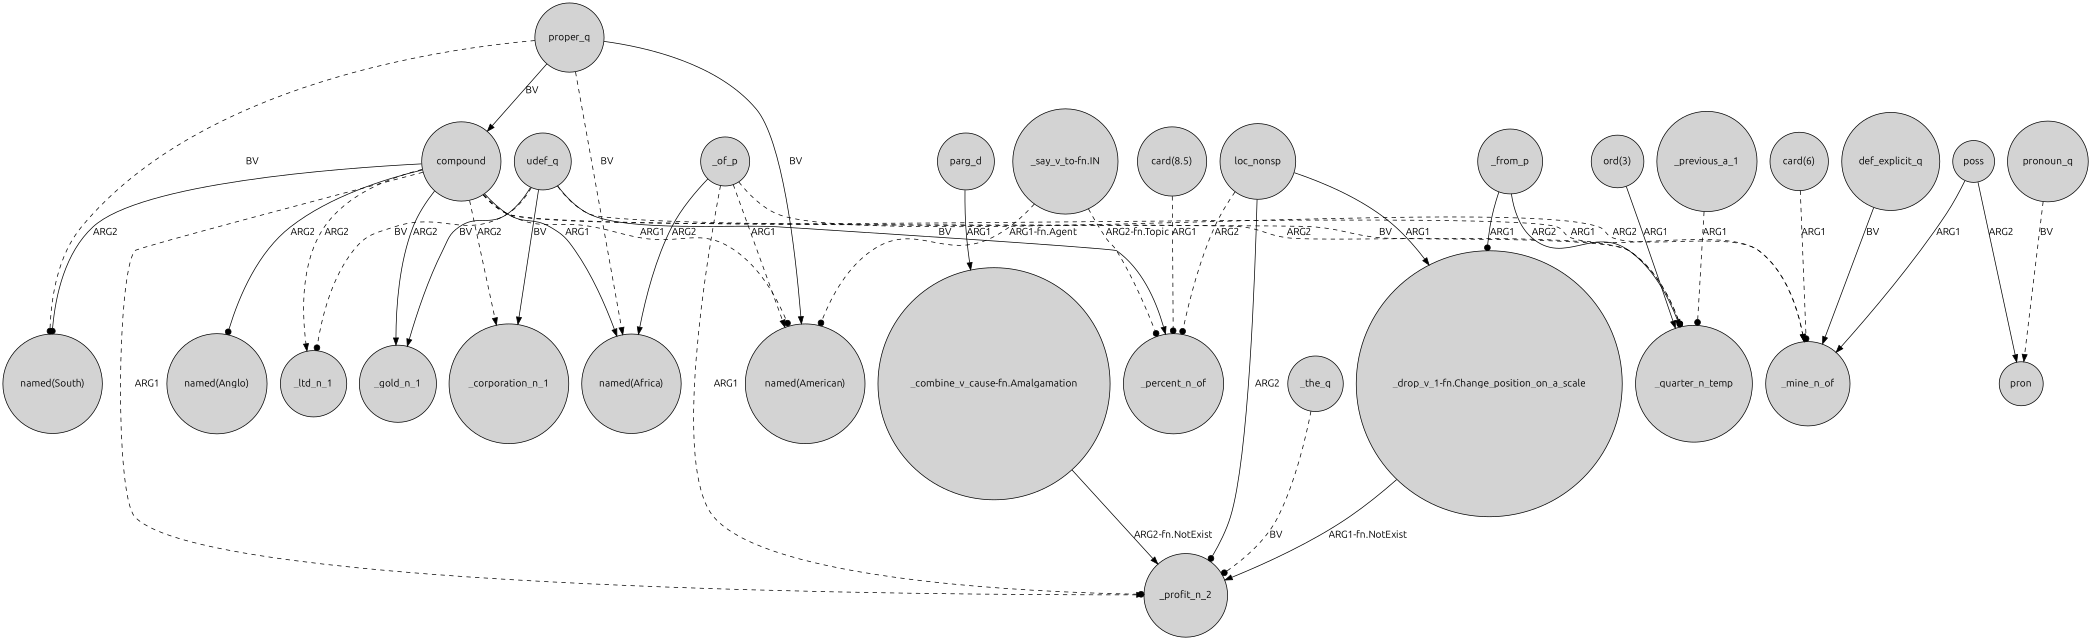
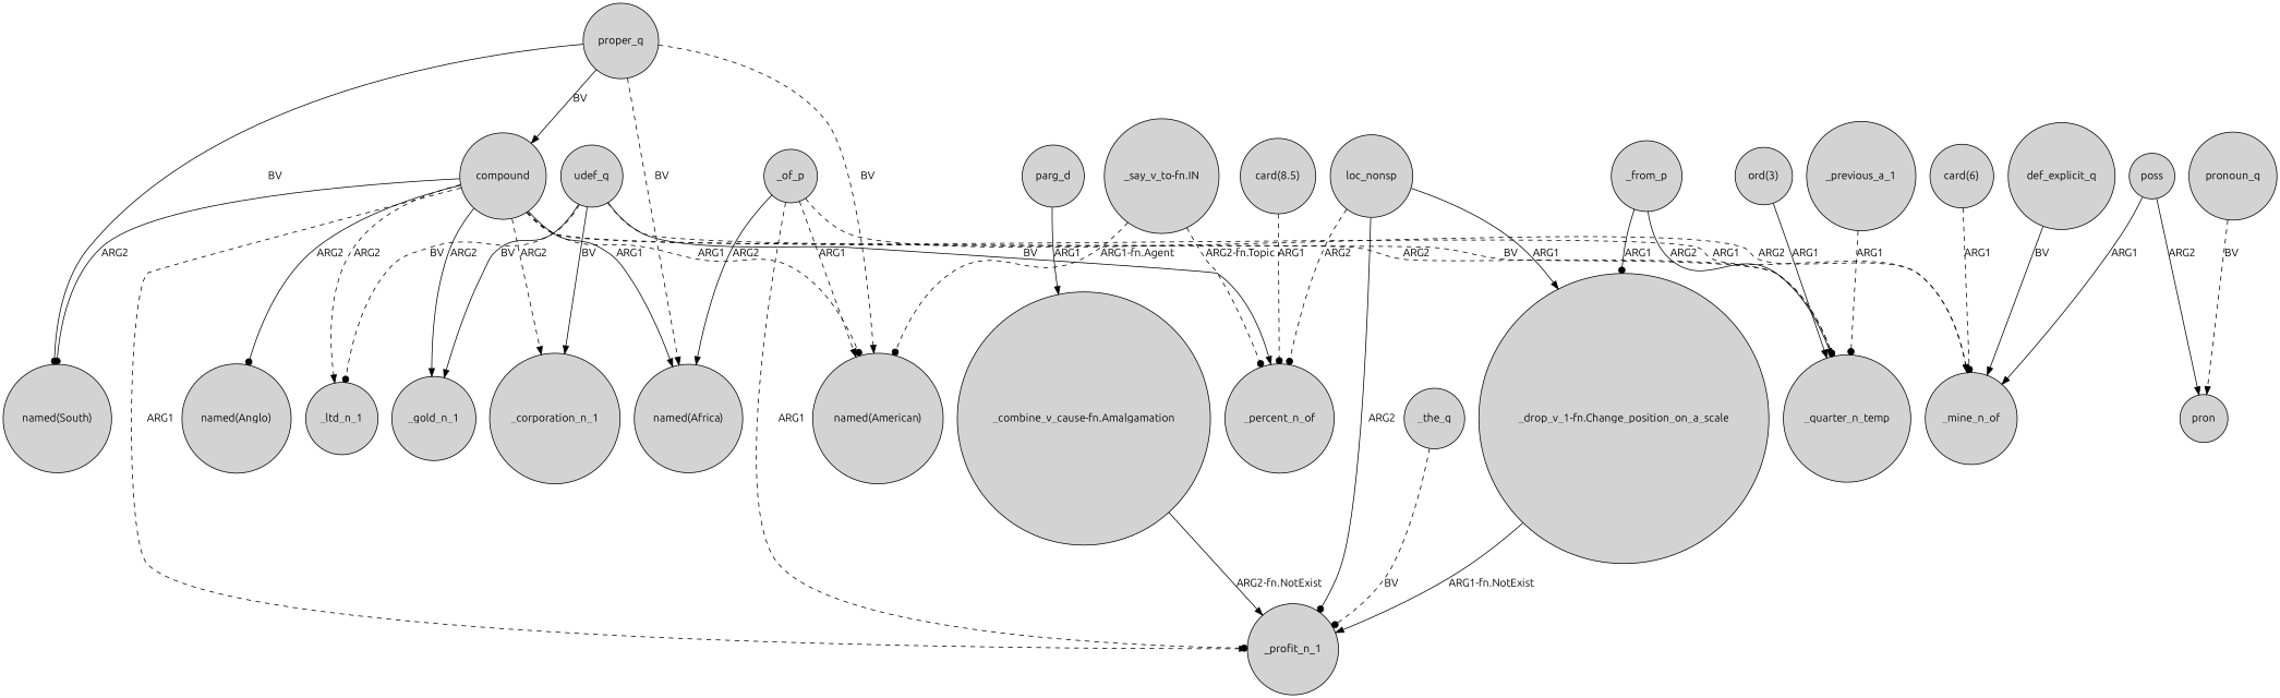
  digraph {
    fontname=Ubuntu
    node [fontname=Ubuntu shape=circle style=filled]
    edge [arrowhead=normal fontname=Ubuntu style=solid]
    compound
    "named(South)"
    _quarter_n_temp
    "named(Africa)"
-   _profit_n_1 [label=_profit_n_2]
+   _profit_n_1
    _mine_n_of
    "named(American)"
    _corporation_n_1
    _gold_n_1
    "named(Anglo)"
    _ltd_n_1
    proper_q
    "card(8.5)"
    _percent_n_of
    "_combine_v_cause-fn.Amalgamation"
    _of_p
    poss
    pron
    _the_q
    loc_nonsp
    "_drop_v_1-fn.Change_position_on_a_scale"
    udef_q
    pronoun_q
    "ord(3)"
    def_explicit_q
    "card(6)"
    "_say_v_to-fn.IN"
    _previous_a_1
    parg_d
    _from_p
    compound -> "named(South)" [arrowhead=dot label=ARG2]
    compound -> _quarter_n_temp [arrowhead=dot label=ARG2 style=dashed]
    compound -> "named(Africa)" [label=ARG1]
    compound -> _profit_n_1 [label=ARG1 style=dashed]
    compound -> _mine_n_of [label=ARG1 style=dashed]
    compound -> "named(American)" [arrowhead=dot label=ARG1 style=dashed]
    compound -> _corporation_n_1 [label=ARG2 style=dashed]
    compound -> _gold_n_1 [label=ARG2]
    compound -> "named(Anglo)" [arrowhead=dot label=ARG2]
    compound -> _ltd_n_1 [label=ARG2 style=dashed]
    proper_q -> compound [label=BV]
-   proper_q -> "named(South)" [arrowhead=dot label=BV style=dashed]
+   proper_q -> "named(South)" [arrowhead=dot label=BV]
    proper_q -> "named(Africa)" [label=BV style=dashed]
-   proper_q -> "named(American)" [label=BV]
+   proper_q -> "named(American)" [label=BV style=dashed]
    "card(8.5)" -> _percent_n_of [arrowhead=dot label=ARG1 style=dashed]
    "_combine_v_cause-fn.Amalgamation" -> _profit_n_1 [label="ARG2-fn.NotExist"]
    _of_p -> "named(Africa)" [label=ARG2]
    _of_p -> _profit_n_1 [arrowhead=dot label=ARG1 style=dashed]
    _of_p -> _mine_n_of [label=ARG2 style=dashed]
    _of_p -> "named(American)" [label=ARG1 style=dashed]
    poss -> _mine_n_of [label=ARG1]
    poss -> pron [label=ARG2]
    _the_q -> _profit_n_1 [arrowhead=dot label=BV style=dashed]
    loc_nonsp -> _profit_n_1 [arrowhead=dot label=ARG2]
    loc_nonsp -> _percent_n_of [arrowhead=dot label=ARG2 style=dashed]
    loc_nonsp -> "_drop_v_1-fn.Change_position_on_a_scale" [label=ARG1]
    "_drop_v_1-fn.Change_position_on_a_scale" -> _profit_n_1 [label="ARG1-fn.NotExist"]
    udef_q -> _quarter_n_temp [arrowhead=dot label=BV style=dashed]
    udef_q -> _corporation_n_1 [label=BV]
    udef_q -> _gold_n_1 [label=BV]
    udef_q -> _ltd_n_1 [arrowhead=dot label=BV style=dashed]
    udef_q -> _percent_n_of [label=BV]
    pronoun_q -> pron [label=BV style=dashed]
    "ord(3)" -> _quarter_n_temp [label=ARG1]
    def_explicit_q -> _mine_n_of [label=BV]
    "card(6)" -> _mine_n_of [arrowhead=dot label=ARG1 style=dashed]
    "_say_v_to-fn.IN" -> "named(American)" [arrowhead=dot label="ARG1-fn.Agent" style=dashed]
    "_say_v_to-fn.IN" -> _percent_n_of [arrowhead=dot label="ARG2-fn.Topic" style=dashed]
    _previous_a_1 -> _quarter_n_temp [arrowhead=dot label=ARG1 style=dashed]
    parg_d -> "_combine_v_cause-fn.Amalgamation" [label=ARG1]
    _from_p -> _quarter_n_temp [label=ARG2]
    _from_p -> "_drop_v_1-fn.Change_position_on_a_scale" [arrowhead=dot label=ARG1]
  }
